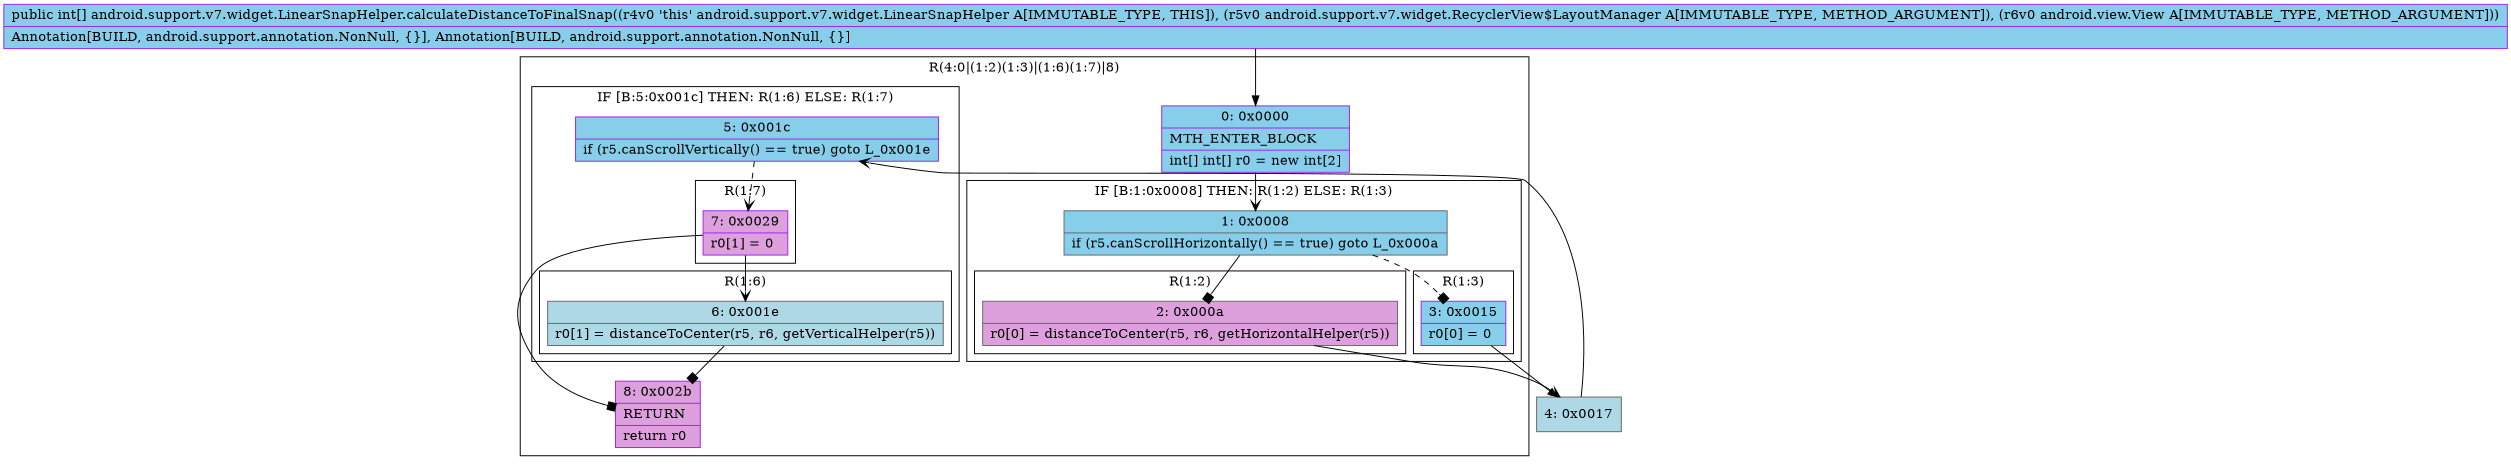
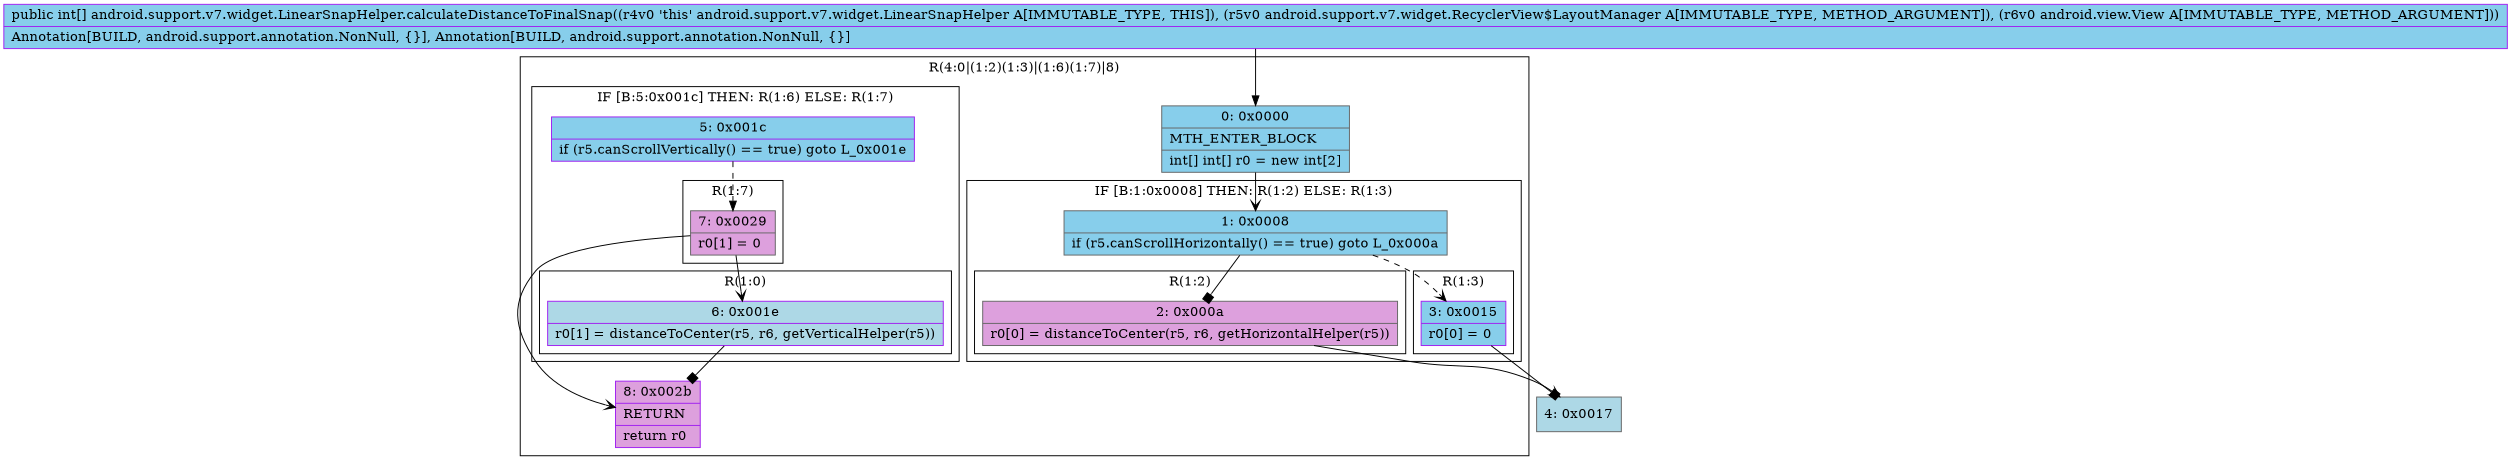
  digraph {
    fontname="DejaVu Serif"
    node [color=gray40 fillcolor=skyblue fontname="DejaVu Serif" shape=record style=filled]
    edge [arrowhead=vee fontname="DejaVu Serif"]
    n1 [fillcolor=plum label="{2\:\ 0x000a|r0[0] = distanceToCenter(r5, r6, getHorizontalHelper(r5))\l}"]
    n2 [color=purple label="{3\:\ 0x0015|r0[0] = 0\l}"]
    n3 [label="{1\:\ 0x0008|if (r5.canScrollHorizontally() == true) goto L_0x000a\l}"]
-   n4 [fillcolor=lightblue label="{6\:\ 0x001e|r0[1] = distanceToCenter(r5, r6, getVerticalHelper(r5))\l}"]
-   n5 [color=purple fillcolor=plum label="{7\:\ 0x0029|r0[1] = 0\l}"]
+   n4 [color=purple fillcolor=lightblue label="{6\:\ 0x001e|r0[1] = distanceToCenter(r5, r6, getVerticalHelper(r5))\l}"]
+   n5 [fillcolor=plum label="{7\:\ 0x0029|r0[1] = 0\l}"]
    n6 [color=purple label="{5\:\ 0x001c|if (r5.canScrollVertically() == true) goto L_0x001e\l}"]
-   n7 [color=purple label="{0\:\ 0x0000|MTH_ENTER_BLOCK\l|int[] int[] r0 = new int[2]\l}"]
+   n7 [label="{0\:\ 0x0000|MTH_ENTER_BLOCK\l|int[] int[] r0 = new int[2]\l}"]
    n8 [color=purple fillcolor=plum label="{8\:\ 0x002b|RETURN\l|return r0\l}"]
    n9 [fillcolor=lightblue label="{4\:\ 0x0017}"]
    n10 [color=purple label="{public int[] android.support.v7.widget.LinearSnapHelper.calculateDistanceToFinalSnap((r4v0 'this' android.support.v7.widget.LinearSnapHelper A[IMMUTABLE_TYPE, THIS]), (r5v0 android.support.v7.widget.RecyclerView$LayoutManager A[IMMUTABLE_TYPE, METHOD_ARGUMENT]), (r6v0 android.view.View A[IMMUTABLE_TYPE, METHOD_ARGUMENT]))  | Annotation[BUILD, android.support.annotation.NonNull, \{\}], Annotation[BUILD, android.support.annotation.NonNull, \{\}]\l}"]
    subgraph cluster_1 {
      label="R(4:0|(1:2)(1:3)|(1:6)(1:7)|8)"
      n7
      n8
      subgraph cluster_2 {
        label="IF [B:1:0x0008] THEN: R(1:2) ELSE: R(1:3)"
        n3
        subgraph cluster_3 {
          label="R(1:2)"
          n1
        }
        subgraph cluster_4 {
          label="R(1:3)"
          n2
        }
      }
      subgraph cluster_5 {
        label="IF [B:5:0x001c] THEN: R(1:6) ELSE: R(1:7)"
        n6
        subgraph cluster_6 {
-         label="R(1:6)"
+         label="R(1:0)"
          n4
        }
        subgraph cluster_7 {
          label="R(1:7)"
          n5
        }
      }
    }
    n1 -> n9
-   n2 -> n9 [arrowhead=normal]
+   n2 -> n9 [arrowhead=box]
    n3 -> n1 [arrowhead=box]
-   n3 -> n2 [arrowhead=box style=dashed]
+   n3 -> n2 [style=dashed]
    n4 -> n8 [arrowhead=box]
    n5 -> n4
-   n5 -> n8 [arrowhead=box]
-   n6 -> n5 [style=dashed]
+   n5 -> n8
+   n6 -> n5 [arrowhead=normal style=dashed]
    n7 -> n3
-   n9 -> n6
    n10 -> n7 [arrowhead=normal]
  }
